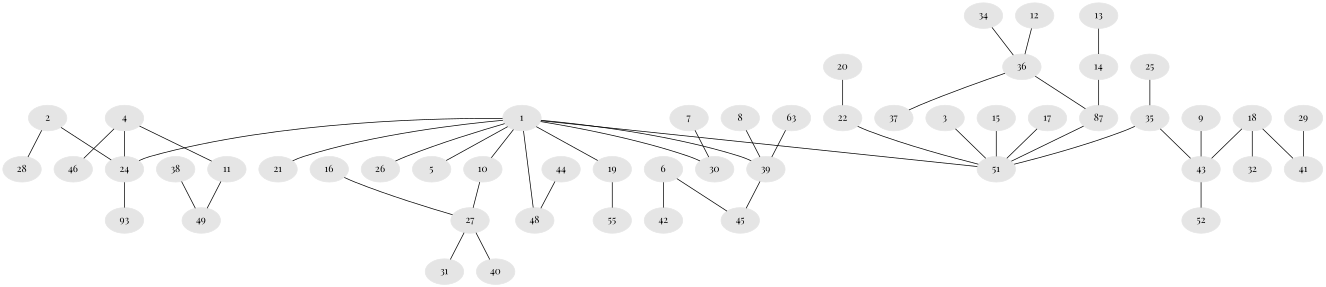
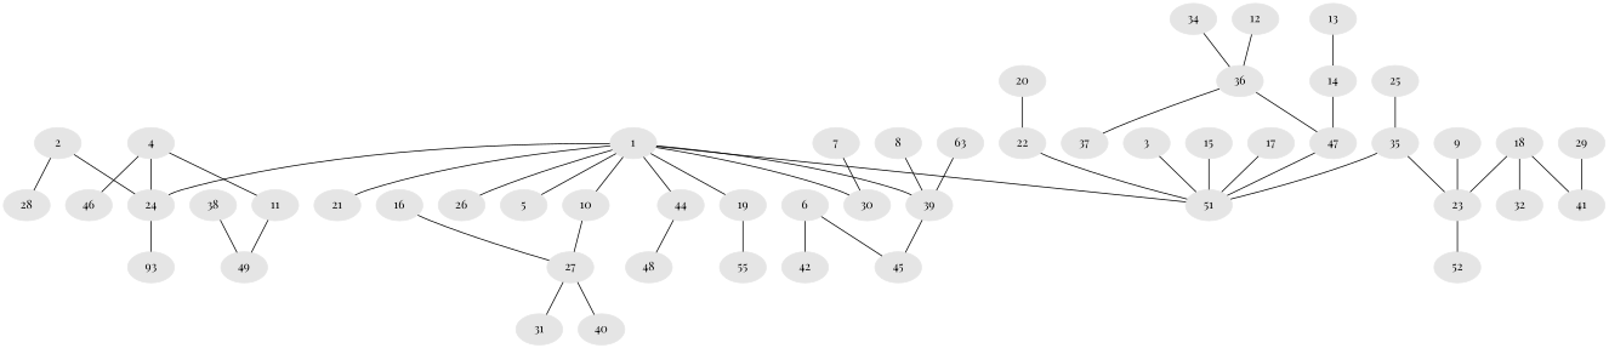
  graph {
    fontname="Playfair Display"
    node [color=gray90 fontname="Playfair Display" style=filled]
    edge [fontname="Playfair Display" weight=1.0]
    1
    5
    10
    19
    21
    24
    26
    30
    39
    44
    51
    27
    n13 [label=55]
    n14 [label=93]
    45
    48
    2
    28
    3
    4
    11
    46
    49
    6
    42
    7
    8
    9
-   43
+   43 [label=23]
    52
    12
    36
-   47 [label=87]
+   47
    37
    13
    14
    15
    16
    31
    40
    17
    18
    32
    41
    20
    22
    n47 [label=63]
    25
    35
    29
    34
    38
    1 -- 5
    1 -- 10
    1 -- 19
    1 -- 21
    1 -- 24
    1 -- 26
    1 -- 30
    1 -- 39
-   1 -- 48
+   1 -- 44
    1 -- 51
    10 -- 27
    19 -- n13
    24 -- n14
    39 -- 45
    44 -- 48
    27 -- 31
    27 -- 40
    2 -- 24
    2 -- 28
    3 -- 51
    4 -- 24
    4 -- 11
    4 -- 46
    11 -- 49
    6 -- 45
    6 -- 42
    7 -- 30
    8 -- 39
    9 -- 43
    43 -- 52
    12 -- 36
    36 -- 47
    36 -- 37
    47 -- 51
    13 -- 14
    14 -- 47
    15 -- 51
    16 -- 27
    17 -- 51
    18 -- 43
    18 -- 32
    18 -- 41
    20 -- 22
    22 -- 51
    n47 -- 39
    25 -- 35
    35 -- 51
    35 -- 43
    29 -- 41
    34 -- 36
    38 -- 49
  }
